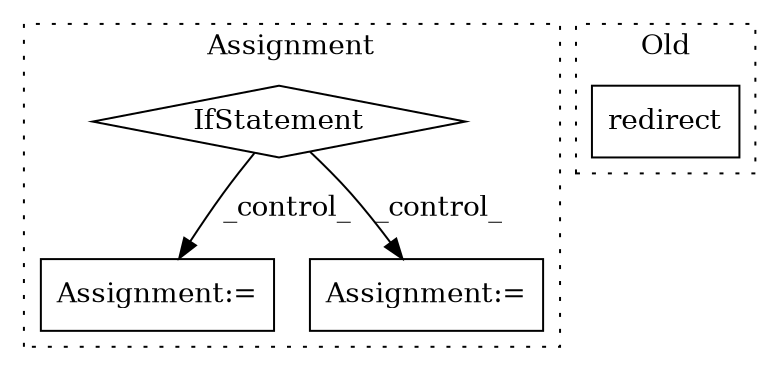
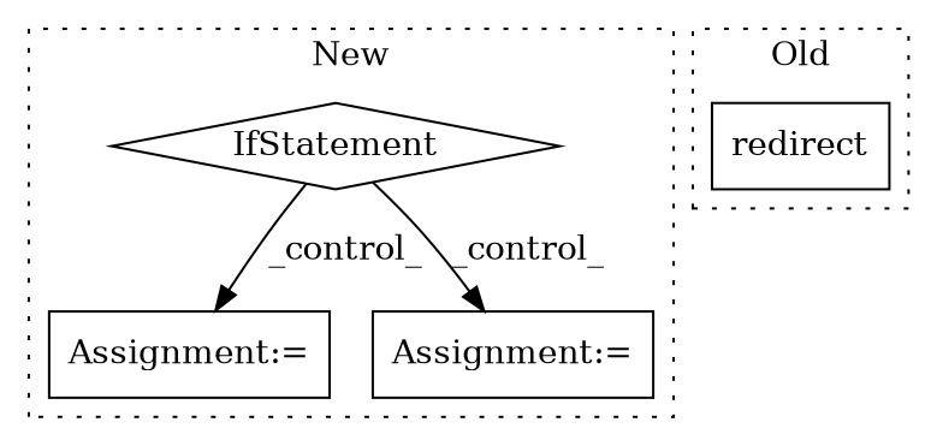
  digraph {
    node [a=7 l=1 shape=box]
    n1 [a=25 l="4,2" label=IfStatement s="44811,44819" shape=diamond]
    n2 [label="Assignment:=" s=44918]
    n3 [label="Assignment:=" s=44845]
    n4 [a=32 l="9,2" label=redirect s="41709,41789"]
    subgraph cluster_1 {
-     label=Assignment
+     label=New
      style=dotted
      n1
      n2
      n3
    }
    subgraph cluster_2 {
      label=Old
      style=dotted
      n4
    }
    n1 -> n2 [label=_control_]
    n1 -> n3 [label=_control_]
  }
